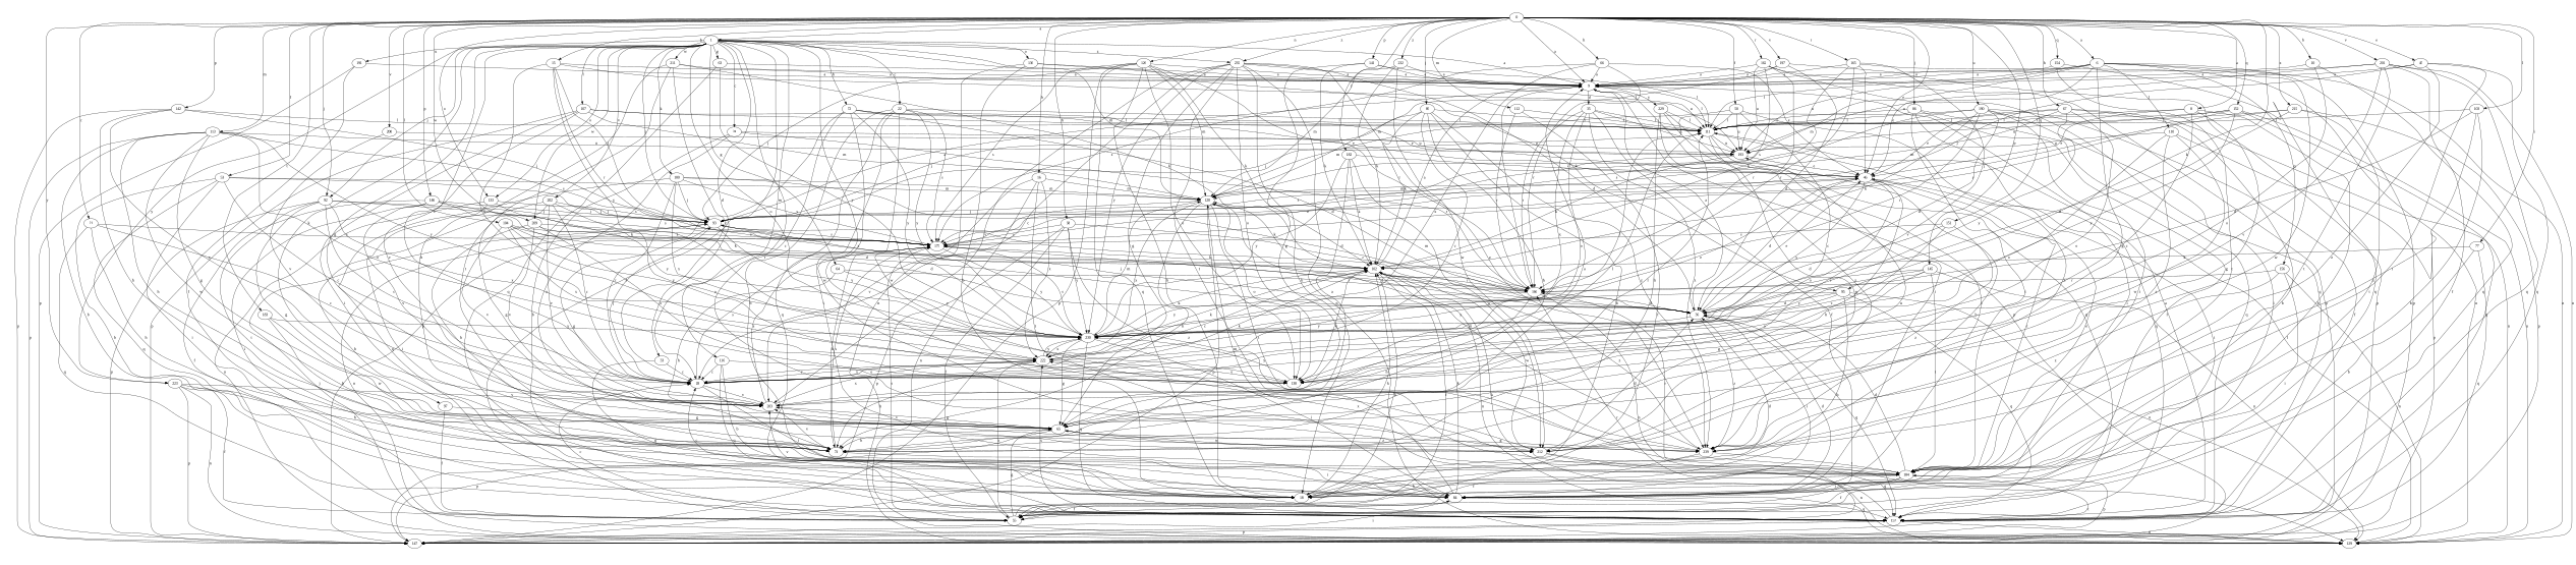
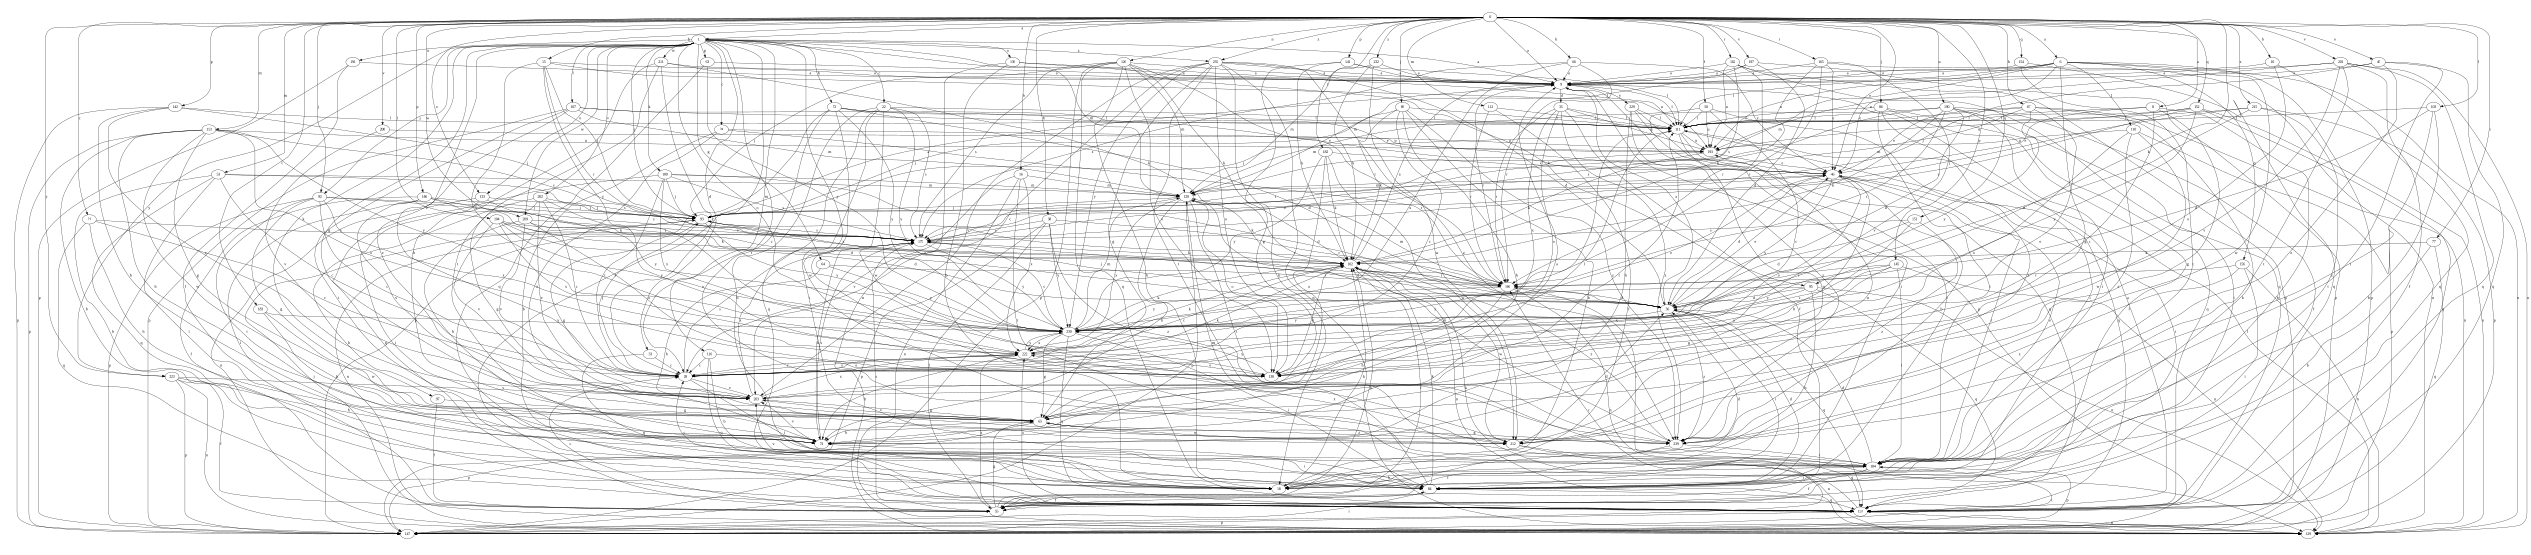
  strict digraph {
    fontname="Liberation Serif"
    node [fontname="Liberation Serif"]
    edge [fontname="Liberation Serif"]
    0
    1
    6
    8
    9
    10
    15
    16
    21
    45
    46
    50
    53
    66
    67
    68
    77
    86
    89
    92
    95
    103
    104
    112
    113
    126
    133
    141
    142
    145
    146
    151
    152
    154
    162
    165
    182
    183
    190
    197
    200
    201
    209
    215
    223
    232
    235
    22
    24
    28
    33
    55
    63
    64
    65
    72
    93
    97
    100
    107
    116
    120
    136
    138
    184
    191
    202
    211
    239
    110
    111
    129
    147
    156
    193
    212
    18
    35
    84
    166
    229
    157
    222
    230
    203
    74
    175
    36
    102
    0 -> 1 [label=a]
    0 -> 6 [label=a]
    0 -> 8 [label=a]
    0 -> 9 [label=a]
    0 -> 10 [label=b]
    0 -> 15 [label=b]
    0 -> 16 [label=b]
    0 -> 21 [label=c]
    0 -> 45 [label=e]
    0 -> 46 [label=e]
    0 -> 50 [label=f]
-   0 -> 53 [label=f]
+   0 -> 53 [label=m]
    0 -> 66 [label=h]
    0 -> 67 [label=h]
    0 -> 68 [label=h]
    0 -> 77 [label=i]
    0 -> 86 [label=j]
    0 -> 89 [label=j]
    0 -> 92 [label=j]
    0 -> 95 [label=k]
    0 -> 103 [label=l]
    0 -> 104 [label=l]
    0 -> 112 [label=m]
    0 -> 113 [label=m]
    0 -> 126 [label=n]
    0 -> 133 [label=o]
    0 -> 141 [label=p]
    0 -> 142 [label=p]
    0 -> 145 [label=p]
    0 -> 146 [label=p]
    0 -> 151 [label=q]
    0 -> 152 [label=q]
    0 -> 154 [label=q]
    0 -> 162 [label=r]
    0 -> 165 [label=r]
    0 -> 182 [label=t]
    0 -> 183 [label=t]
    0 -> 190 [label=u]
    0 -> 197 [label=v]
    0 -> 200 [label=v]
    0 -> 201 [label=v]
    0 -> 209 [label=w]
    0 -> 215 [label=x]
    0 -> 223 [label=y]
    0 -> 232 [label=z]
    0 -> 235 [label=z]
    1 -> 9 [label=a]
    1 -> 92 [label=j]
    1 -> 95 [label=k]
    1 -> 133 [label=o]
    1 -> 209 [label=w]
    1 -> 223 [label=y]
    1 -> 235 [label=z]
    1 -> 22 [label=c]
    1 -> 24 [label=c]
    1 -> 28 [label=c]
    1 -> 33 [label=d]
    1 -> 55 [label=f]
    1 -> 63 [label=g]
    1 -> 64 [label=g]
    1 -> 65 [label=g]
    1 -> 72 [label=h]
    1 -> 93 [label=j]
    1 -> 97 [label=k]
    1 -> 100 [label=k]
    1 -> 107 [label=l]
    1 -> 116 [label=m]
    1 -> 120 [label=m]
    1 -> 136 [label=o]
    1 -> 138 [label=o]
    1 -> 184 [label=t]
    1 -> 191 [label=u]
    1 -> 202 [label=v]
    1 -> 211 [label=w]
    1 -> 239 [label=z]
    6 -> 9 [label=a]
    6 -> 46 [label=e]
    6 -> 65 [label=g]
    6 -> 120 [label=m]
    6 -> 110 [label=l]
    6 -> 111 [label=l]
    6 -> 129 [label=n]
    6 -> 147 [label=p]
    6 -> 156 [label=q]
    6 -> 193 [label=u]
    6 -> 212 [label=w]
    8 -> 46 [label=e]
    8 -> 28 [label=c]
    8 -> 65 [label=g]
    8 -> 111 [label=l]
    8 -> 18 [label=b]
    9 -> 111 [label=l]
    9 -> 147 [label=p]
    9 -> 35 [label=d]
    9 -> 84 [label=i]
    9 -> 166 [label=r]
    9 -> 229 [label=y]
    10 -> 9 [label=a]
    10 -> 138 [label=o]
    10 -> 157 [label=q]
    15 -> 9 [label=a]
    15 -> 93 [label=j]
    15 -> 193 [label=u]
    15 -> 166 [label=r]
    15 -> 222 [label=x]
    15 -> 230 [label=y]
    16 -> 120 [label=m]
    16 -> 184 [label=t]
    16 -> 129 [label=n]
    16 -> 222 [label=x]
    16 -> 203 [label=v]
    21 -> 28 [label=c]
    21 -> 157 [label=q]
    21 -> 74 [label=h]
    21 -> 175 [label=s]
    45 -> 9 [label=a]
    45 -> 93 [label=j]
    45 -> 184 [label=t]
    45 -> 239 [label=z]
    45 -> 157 [label=q]
    46 -> 120 [label=m]
    46 -> 138 [label=o]
    46 -> 184 [label=t]
    46 -> 84 [label=i]
    46 -> 230 [label=y]
    46 -> 74 [label=h]
    46 -> 36 [label=d]
    50 -> 28 [label=c]
    50 -> 120 [label=m]
    50 -> 239 [label=z]
    50 -> 111 [label=l]
    50 -> 193 [label=u]
    53 -> 28 [label=c]
    53 -> 120 [label=m]
    53 -> 18 [label=b]
    53 -> 84 [label=i]
    53 -> 157 [label=q]
    53 -> 175 [label=s]
    66 -> 9 [label=a]
    66 -> 46 [label=e]
    66 -> 166 [label=r]
    66 -> 222 [label=x]
    66 -> 175 [label=s]
    67 -> 46 [label=e]
    67 -> 120 [label=m]
    67 -> 138 [label=o]
    67 -> 111 [label=l]
    67 -> 129 [label=n]
    67 -> 18 [label=b]
    67 -> 230 [label=y]
    68 -> 55 [label=f]
    68 -> 239 [label=z]
    68 -> 147 [label=p]
    68 -> 166 [label=r]
    68 -> 230 [label=y]
    68 -> 175 [label=s]
    77 -> 18 [label=b]
    77 -> 157 [label=q]
    77 -> 102 [label=k]
    86 -> 55 [label=f]
    86 -> 93 [label=j]
    86 -> 184 [label=t]
    86 -> 111 [label=l]
    86 -> 84 [label=i]
    86 -> 157 [label=q]
    89 -> 28 [label=c]
    89 -> 93 [label=j]
    89 -> 239 [label=z]
    89 -> 111 [label=l]
    89 -> 18 [label=b]
    89 -> 74 [label=h]
    89 -> 102 [label=k]
    92 -> 28 [label=c]
    92 -> 65 [label=g]
    92 -> 93 [label=j]
    92 -> 184 [label=t]
    92 -> 147 [label=p]
    92 -> 222 [label=x]
    92 -> 175 [label=s]
    95 -> 129 [label=n]
    95 -> 18 [label=b]
    95 -> 157 [label=q]
    95 -> 222 [label=x]
    95 -> 230 [label=y]
    95 -> 36 [label=d]
    103 -> 239 [label=z]
    103 -> 111 [label=l]
    103 -> 18 [label=b]
    103 -> 36 [label=d]
    104 -> 222 [label=x]
    104 -> 230 [label=y]
    104 -> 203 [label=v]
    104 -> 175 [label=s]
    104 -> 36 [label=d]
    104 -> 102 [label=k]
    112 -> 55 [label=f]
    112 -> 111 [label=l]
    112 -> 166 [label=r]
    113 -> 65 [label=g]
    113 -> 138 [label=o]
    113 -> 147 [label=p]
    113 -> 193 [label=u]
    113 -> 212 [label=w]
    113 -> 18 [label=b]
    113 -> 230 [label=y]
    113 -> 74 [label=h]
    113 -> 175 [label=s]
    126 -> 9 [label=a]
    126 -> 93 [label=j]
    126 -> 120 [label=m]
    126 -> 138 [label=o]
    126 -> 147 [label=p]
    126 -> 18 [label=b]
    126 -> 166 [label=r]
    126 -> 157 [label=q]
    126 -> 175 [label=s]
    126 -> 102 [label=k]
    133 -> 93 [label=j]
    133 -> 129 [label=n]
    133 -> 84 [label=i]
    133 -> 230 [label=y]
    141 -> 9 [label=a]
    141 -> 65 [label=g]
    141 -> 111 [label=l]
    141 -> 102 [label=k]
    142 -> 93 [label=j]
    142 -> 111 [label=l]
    142 -> 147 [label=p]
    142 -> 203 [label=v]
    142 -> 74 [label=h]
    145 -> 65 [label=g]
    145 -> 138 [label=o]
    145 -> 184 [label=t]
    145 -> 129 [label=n]
    145 -> 166 [label=r]
    145 -> 230 [label=y]
    146 -> 55 [label=f]
    146 -> 93 [label=j]
    146 -> 84 [label=i]
    146 -> 203 [label=v]
    146 -> 36 [label=d]
    146 -> 102 [label=k]
    151 -> 28 [label=c]
    151 -> 239 [label=z]
    151 -> 175 [label=s]
    151 -> 36 [label=d]
    152 -> 111 [label=l]
    152 -> 129 [label=n]
    152 -> 193 [label=u]
    152 -> 157 [label=q]
    152 -> 230 [label=y]
    152 -> 175 [label=s]
    154 -> 9 [label=a]
    154 -> 184 [label=t]
    154 -> 157 [label=q]
    162 -> 9 [label=a]
    162 -> 147 [label=p]
    162 -> 193 [label=u]
    162 -> 166 [label=r]
    162 -> 157 [label=q]
    162 -> 175 [label=s]
    165 -> 9 [label=a]
    165 -> 46 [label=e]
    165 -> 129 [label=n]
    165 -> 166 [label=r]
    165 -> 203 [label=v]
    165 -> 102 [label=k]
    182 -> 46 [label=e]
    182 -> 65 [label=a]
    182 -> 212 [label=w]
    182 -> 230 [label=y]
    182 -> 102 [label=k]
    183 -> 212 [label=w]
    183 -> 230 [label=y]
    183 -> 74 [label=h]
    190 -> 55 [label=f]
    190 -> 184 [label=t]
    190 -> 111 [label=l]
    190 -> 84 [label=i]
    190 -> 166 [label=r]
    190 -> 175 [label=s]
    190 -> 36 [label=d]
    190 -> 102 [label=k]
    197 -> 9 [label=a]
    197 -> 120 [label=m]
    197 -> 147 [label=p]
    197 -> 36 [label=d]
    200 -> 193 [label=u]
    200 -> 203 [label=v]
    201 -> 9 [label=a]
    201 -> 55 [label=f]
    201 -> 184 [label=t]
    201 -> 129 [label=n]
    201 -> 193 [label=u]
    201 -> 157 [label=q]
    201 -> 203 [label=v]
    209 -> 138 [label=o]
    209 -> 166 [label=r]
    209 -> 203 [label=v]
    209 -> 74 [label=h]
    209 -> 175 [label=s]
    215 -> 93 [label=j]
    215 -> 184 [label=t]
    215 -> 111 [label=l]
    215 -> 147 [label=p]
    215 -> 36 [label=d]
    223 -> 55 [label=f]
    223 -> 129 [label=n]
    223 -> 147 [label=p]
    223 -> 203 [label=v]
    223 -> 74 [label=h]
    232 -> 9 [label=a]
    232 -> 120 [label=m]
    232 -> 212 [label=w]
    232 -> 102 [label=k]
    235 -> 9 [label=a]
    235 -> 28 [label=c]
    235 -> 65 [label=g]
    235 -> 138 [label=o]
    235 -> 184 [label=t]
    235 -> 239 [label=z]
    235 -> 129 [label=n]
    235 -> 18 [label=b]
    235 -> 230 [label=y]
    235 -> 203 [label=v]
    235 -> 36 [label=d]
    22 -> 111 [label=l]
    22 -> 212 [label=w]
    22 -> 18 [label=b]
    22 -> 84 [label=i]
    22 -> 157 [label=q]
    22 -> 230 [label=y]
    22 -> 175 [label=s]
    24 -> 239 [label=z]
    24 -> 193 [label=u]
    24 -> 18 [label=b]
    24 -> 166 [label=r]
    28 -> 93 [label=j]
    28 -> 84 [label=i]
    28 -> 222 [label=x]
    28 -> 203 [label=v]
    28 -> 175 [label=s]
    28 -> 102 [label=k]
    33 -> 28 [label=c]
    33 -> 157 [label=q]
    55 -> 28 [label=c]
    55 -> 65 [label=g]
    55 -> 222 [label=x]
    55 -> 175 [label=s]
    55 -> 102 [label=k]
    63 -> 9 [label=a]
    63 -> 157 [label=q]
    63 -> 230 [label=y]
    64 -> 166 [label=r]
    64 -> 230 [label=y]
    64 -> 74 [label=h]
    65 -> 239 [label=z]
    65 -> 111 [label=l]
    65 -> 147 [label=p]
    65 -> 212 [label=w]
    65 -> 203 [label=v]
    65 -> 74 [label=h]
    72 -> 46 [label=e]
    72 -> 28 [label=c]
    72 -> 111 [label=l]
    72 -> 147 [label=p]
    72 -> 212 [label=w]
    72 -> 230 [label=y]
    72 -> 36 [label=d]
    93 -> 9 [label=a]
    93 -> 65 [label=g]
    93 -> 129 [label=n]
    93 -> 166 [label=r]
    93 -> 230 [label=y]
    93 -> 175 [label=s]
    97 -> 55 [label=f]
    97 -> 65 [label=g]
    100 -> 28 [label=c]
    100 -> 93 [label=j]
    100 -> 120 [label=m]
    100 -> 157 [label=q]
    100 -> 222 [label=x]
    100 -> 175 [label=s]
    100 -> 36 [label=d]
    107 -> 46 [label=e]
    107 -> 120 [label=m]
    107 -> 111 [label=l]
    107 -> 147 [label=p]
    107 -> 84 [label=i]
    107 -> 203 [label=v]
    116 -> 28 [label=c]
    116 -> 138 [label=o]
    116 -> 18 [label=b]
    116 -> 157 [label=q]
    120 -> 93 [label=j]
    120 -> 138 [label=o]
    120 -> 184 [label=t]
    120 -> 147 [label=p]
    120 -> 222 [label=x]
    120 -> 74 [label=h]
    120 -> 102 [label=k]
    136 -> 9 [label=a]
    136 -> 111 [label=l]
    136 -> 129 [label=n]
    136 -> 18 [label=b]
    138 -> 230 [label=y]
    138 -> 102 [label=k]
    184 -> 46 [label=e]
    184 -> 55 [label=f]
    184 -> 147 [label=p]
    184 -> 18 [label=b]
    184 -> 84 [label=i]
    184 -> 166 [label=r]
    184 -> 36 [label=d]
    191 -> 9 [label=a]
    191 -> 55 [label=f]
    191 -> 147 [label=p]
    202 -> 28 [label=c]
    202 -> 65 [label=g]
    202 -> 93 [label=j]
    202 -> 138 [label=o]
    202 -> 18 [label=b]
    202 -> 203 [label=v]
    211 -> 9 [label=a]
    211 -> 28 [label=c]
    211 -> 184 [label=t]
    211 -> 74 [label=h]
    211 -> 102 [label=k]
    239 -> 55 [label=f]
    239 -> 65 [label=g]
    239 -> 120 [label=m]
    239 -> 184 [label=t]
    110 -> 138 [label=o]
    110 -> 239 [label=z]
    110 -> 147 [label=p]
    110 -> 193 [label=u]
    110 -> 212 [label=w]
    111 -> 193 [label=u]
    111 -> 212 [label=w]
    111 -> 18 [label=b]
    111 -> 157 [label=q]
    129 -> 93 [label=j]
    129 -> 111 [label=l]
    147 -> 184 [label=t]
    147 -> 84 [label=i]
    147 -> 166 [label=r]
    156 -> 239 [label=z]
    156 -> 129 [label=n]
    156 -> 84 [label=i]
    156 -> 166 [label=r]
    193 -> 46 [label=e]
    193 -> 175 [label=s]
    193 -> 102 [label=k]
    212 -> 129 [label=n]
    212 -> 193 [label=u]
    212 -> 157 [label=q]
    212 -> 222 [label=x]
    212 -> 36 [label=d]
    18 -> 28 [label=c]
    18 -> 203 [label=v]
    18 -> 36 [label=d]
    18 -> 102 [label=k]
    35 -> 55 [label=f]
    35 -> 138 [label=o]
    35 -> 239 [label=z]
    35 -> 111 [label=l]
    35 -> 193 [label=u]
    35 -> 166 [label=r]
    35 -> 222 [label=x]
    84 -> 55 [label=f]
    84 -> 120 [label=m]
    84 -> 157 [label=q]
    84 -> 36 [label=d]
    84 -> 102 [label=k]
    166 -> 120 [label=m]
    166 -> 129 [label=n]
    166 -> 230 [label=y]
    166 -> 74 [label=h]
    166 -> 36 [label=d]
    229 -> 239 [label=z]
    229 -> 111 [label=l]
    229 -> 84 [label=i]
    229 -> 157 [label=q]
    229 -> 74 [label=h]
    157 -> 9 [label=a]
    157 -> 129 [label=n]
    157 -> 147 [label=p]
    157 -> 222 [label=x]
    157 -> 102 [label=k]
    222 -> 28 [label=c]
    222 -> 138 [label=o]
    222 -> 230 [label=y]
    222 -> 74 [label=h]
    222 -> 102 [label=k]
    230 -> 46 [label=e]
    230 -> 65 [label=g]
    230 -> 120 [label=m]
    230 -> 111 [label=l]
    230 -> 84 [label=i]
    230 -> 157 [label=q]
    230 -> 222 [label=x]
    230 -> 175 [label=s]
    230 -> 102 [label=k]
    203 -> 65 [label=g]
    203 -> 111 [label=l]
    203 -> 222 [label=x]
    203 -> 175 [label=s]
    74 -> 9 [label=a]
    74 -> 84 [label=i]
    74 -> 203 [label=v]
    74 -> 175 [label=s]
    175 -> 46 [label=e]
    175 -> 230 [label=y]
    175 -> 74 [label=h]
    175 -> 36 [label=d]
    175 -> 102 [label=k]
    36 -> 9 [label=a]
    36 -> 46 [label=e]
    36 -> 93 [label=j]
    36 -> 239 [label=z]
    36 -> 84 [label=i]
    36 -> 157 [label=q]
    36 -> 230 [label=y]
    102 -> 9 [label=a]
    102 -> 28 [label=c]
    102 -> 55 [label=f]
    102 -> 239 [label=z]
    102 -> 129 [label=n]
    102 -> 212 [label=w]
    102 -> 166 [label=r]
  }
